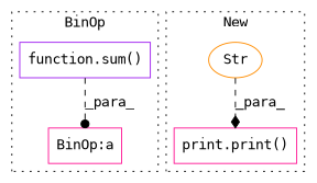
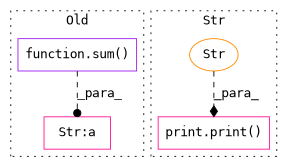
  digraph {
    fontname="DejaVu Sans Mono"
    node [a=75 color=deeppink fontname="DejaVu Sans Mono" shape=box]
    edge [fontname="DejaVu Sans Mono" style=dashed]
    n1 [color=purple l="4,1" label="function.sum()" s="2255,2262"]
-   n2 [a=82 l=1 label="BinOp:a" s=2263]
+   n2 [a=82 l=1 label="Str:a" s=2263]
    n3 [l="6,1" label="print.print()" s="2681,2798"]
    n4 [a=66 color=darkorange l=8 label=Str s=2687 shape=ellipse]
    subgraph cluster_1 {
-     label=BinOp
+     label=Old
      style=dotted
      n1
      n2
    }
    subgraph cluster_2 {
-     label=New
+     label=Str
      style=dotted
      n3
      n4
    }
    n1 -> n2 [arrowhead=dot label=_para_]
    n4 -> n3 [arrowhead=diamond label=_para_]
  }
